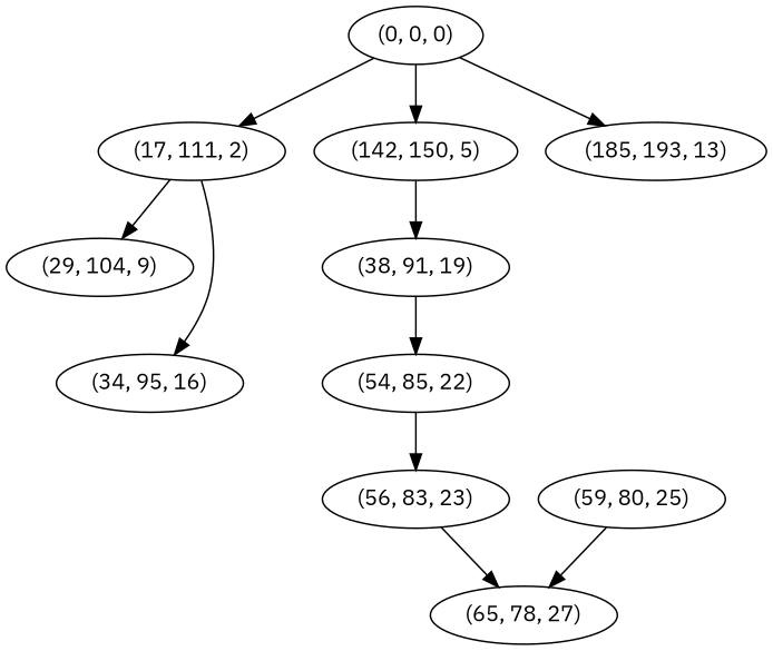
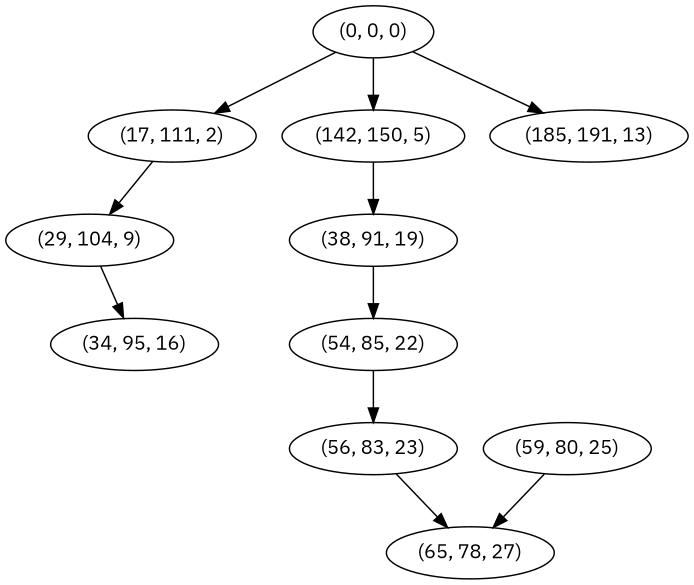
  digraph {
    fontname="IBM Plex Sans"
    node [fontname="IBM Plex Sans"]
    edge [fontname="IBM Plex Sans"]
    "(0, 0, 0)"
    "(17, 111, 2)"
    "(142, 150, 5)"
-   "(185, 191, 13)" [label="(185, 193, 13)"]
+   "(185, 191, 13)"
    n5 [label="(29, 104, 9)"]
    "(38, 91, 19)"
    "(34, 95, 16)"
    "(54, 85, 22)"
    "(56, 83, 23)"
    "(65, 78, 27)"
    "(59, 80, 25)"
    "(0, 0, 0)" -> "(17, 111, 2)"
    "(0, 0, 0)" -> "(142, 150, 5)"
    "(0, 0, 0)" -> "(185, 191, 13)"
    "(17, 111, 2)" -> n5
    "(142, 150, 5)" -> "(38, 91, 19)"
-   "(17, 111, 2)" -> "(34, 95, 16)"
+   n5 -> "(34, 95, 16)"
    "(38, 91, 19)" -> "(54, 85, 22)"
    "(54, 85, 22)" -> "(56, 83, 23)"
    "(56, 83, 23)" -> "(65, 78, 27)"
    "(59, 80, 25)" -> "(65, 78, 27)"
  }
